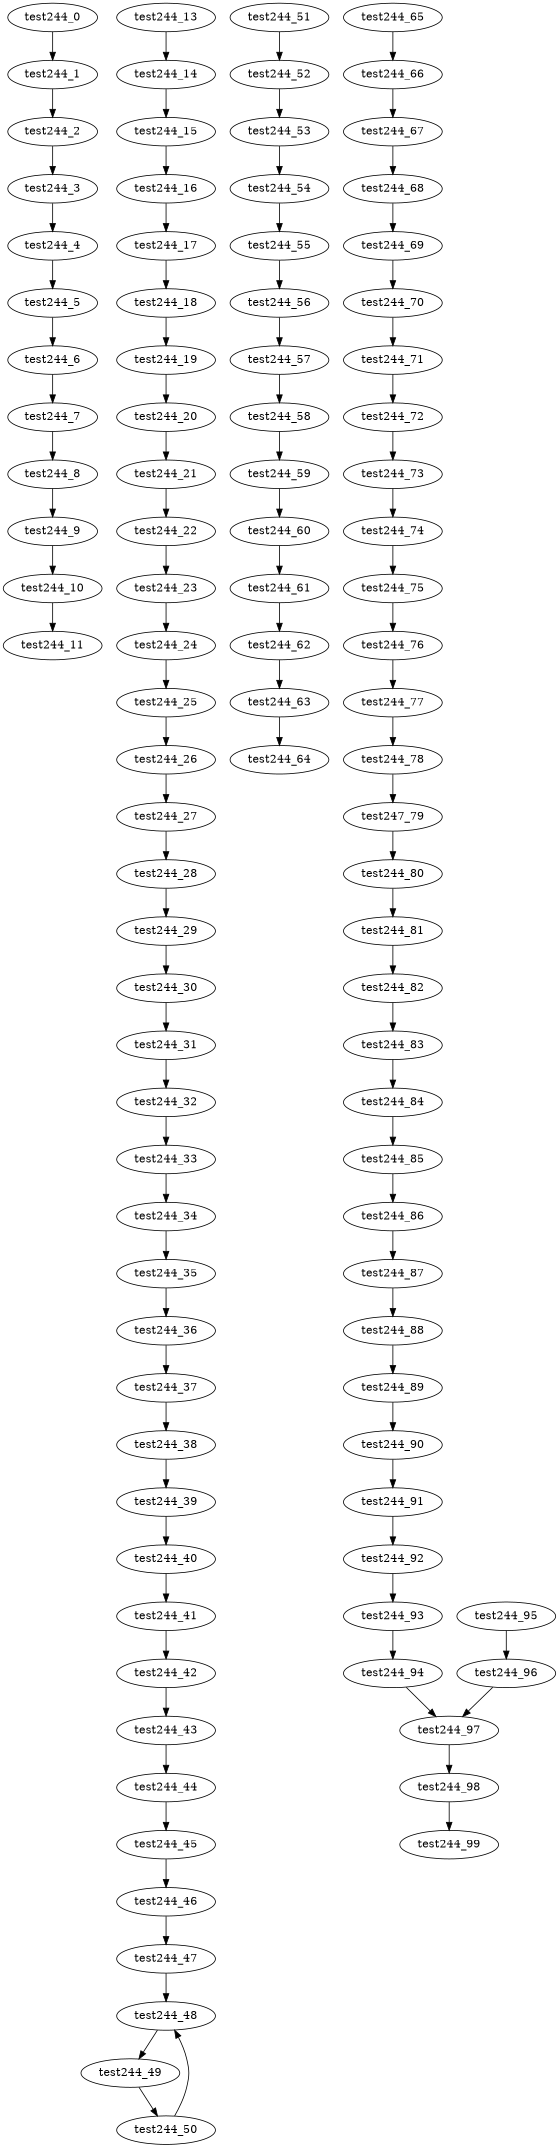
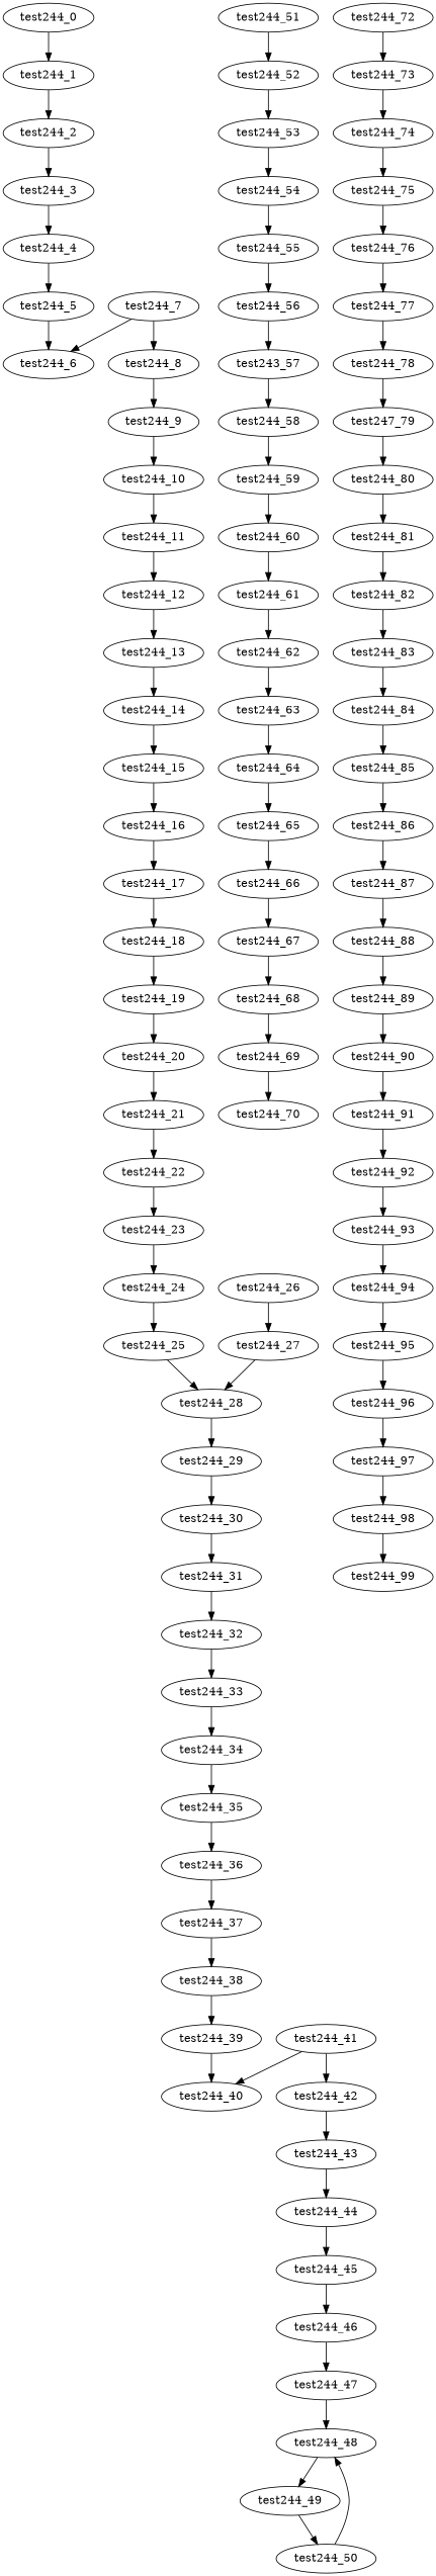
  digraph {
    test244_0
    test244_1
    test244_2
    test244_3
    test244_4
    test244_5
    test244_6
    test244_7
    test244_8
    test244_9
    test244_10
    test244_11
+   test244_12
    test244_13
    test244_14
    test244_15
    test244_16
    test244_17
    test244_18
    test244_19
    test244_20
    test244_21
    test244_22
    test244_23
    test244_24
    test244_25
    test244_26
    test244_27
    test244_28
    test244_29
    test244_30
    test244_31
    test244_32
    test244_33
    test244_34
    test244_35
    test244_36
    test244_37
    test244_38
    test244_39
    test244_40
    test244_41
    test244_42
    test244_43
    test244_44
    test244_45
    test244_46
    test244_47
    test244_48
    test244_49
    test244_50
    test244_51
    test244_52
    test244_53
    test244_54
    test244_55
    test244_56
-   test244_57
+   test244_57 [label=test243_57]
    test244_58
    test244_59
    test244_60
    test244_61
    test244_62
    test244_63
    test244_64
    test244_65
    test244_66
    test244_67
    test244_68
    test244_69
    test244_70
-   test244_71
    test244_72
    test244_73
    test244_74
    test244_75
    test244_76
    test244_77
    test244_78
    n80 [label=test247_79]
    test244_80
    test244_81
    test244_82
    test244_83
    test244_84
    test244_85
    test244_86
    test244_87
    test244_88
    test244_89
    test244_90
    test244_91
    test244_92
    test244_93
    test244_94
    test244_95
    test244_96
    test244_97
    test244_98
    test244_99
    test244_0 -> test244_1
    test244_1 -> test244_2
    test244_2 -> test244_3
    test244_3 -> test244_4
    test244_4 -> test244_5
    test244_5 -> test244_6
-   test244_6 -> test244_7
+   test244_7 -> test244_6
    test244_7 -> test244_8
    test244_8 -> test244_9
    test244_9 -> test244_10
    test244_10 -> test244_11
+   test244_11 -> test244_12
+   test244_12 -> test244_13
    test244_13 -> test244_14
    test244_14 -> test244_15
    test244_15 -> test244_16
    test244_16 -> test244_17
    test244_17 -> test244_18
    test244_18 -> test244_19
    test244_19 -> test244_20
    test244_20 -> test244_21
    test244_21 -> test244_22
    test244_22 -> test244_23
    test244_23 -> test244_24
    test244_24 -> test244_25
-   test244_25 -> test244_26
+   test244_25 -> test244_28
    test244_26 -> test244_27
    test244_27 -> test244_28
    test244_28 -> test244_29
    test244_29 -> test244_30
    test244_30 -> test244_31
    test244_31 -> test244_32
    test244_32 -> test244_33
    test244_33 -> test244_34
    test244_34 -> test244_35
    test244_35 -> test244_36
    test244_36 -> test244_37
    test244_37 -> test244_38
    test244_38 -> test244_39
    test244_39 -> test244_40
-   test244_40 -> test244_41
+   test244_41 -> test244_40
    test244_41 -> test244_42
    test244_42 -> test244_43
    test244_43 -> test244_44
    test244_44 -> test244_45
    test244_45 -> test244_46
    test244_46 -> test244_47
    test244_47 -> test244_48
    test244_48 -> test244_49
    test244_49 -> test244_50
    test244_50 -> test244_48
    test244_51 -> test244_52
    test244_52 -> test244_53
    test244_53 -> test244_54
    test244_54 -> test244_55
    test244_55 -> test244_56
    test244_56 -> test244_57
    test244_57 -> test244_58
    test244_58 -> test244_59
    test244_59 -> test244_60
    test244_60 -> test244_61
    test244_61 -> test244_62
    test244_62 -> test244_63
    test244_63 -> test244_64
+   test244_64 -> test244_65
    test244_65 -> test244_66
    test244_66 -> test244_67
    test244_67 -> test244_68
    test244_68 -> test244_69
    test244_69 -> test244_70
-   test244_70 -> test244_71
-   test244_71 -> test244_72
    test244_72 -> test244_73
    test244_73 -> test244_74
    test244_74 -> test244_75
    test244_75 -> test244_76
    test244_76 -> test244_77
    test244_77 -> test244_78
    test244_78 -> n80
    n80 -> test244_80
    test244_80 -> test244_81
    test244_81 -> test244_82
    test244_82 -> test244_83
    test244_83 -> test244_84
    test244_84 -> test244_85
    test244_85 -> test244_86
    test244_86 -> test244_87
    test244_87 -> test244_88
    test244_88 -> test244_89
    test244_89 -> test244_90
    test244_90 -> test244_91
    test244_91 -> test244_92
    test244_92 -> test244_93
    test244_93 -> test244_94
-   test244_94 -> test244_97
+   test244_94 -> test244_95
    test244_95 -> test244_96
    test244_96 -> test244_97
    test244_97 -> test244_98
    test244_98 -> test244_99
  }
